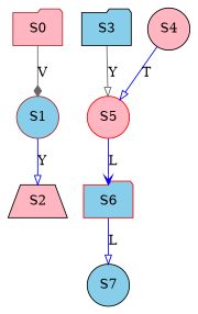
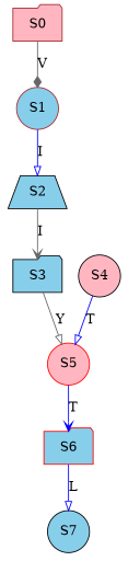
  strict digraph {
    node [color=black fillcolor=lightpink shape=circle style=filled]
    edge [arrowhead=onormal color=blue]
    S0 [color=brown shape=folder]
    S1 [color=brown fillcolor=skyblue]
-   S2 [shape=trapezium]
+   S2 [fillcolor=skyblue shape=trapezium]
    S3 [fillcolor=skyblue shape=folder]
    S5 [color=red]
    S4
    S6 [color=red fillcolor=skyblue shape=folder]
    S7 [fillcolor=skyblue]
    S0 -> S1 [arrowhead=diamond color=gray40 label=V]
-   S1 -> S2 [label=Y]
+   S1 -> S2 [label=I]
+   S2 -> S3 [arrowhead=vee color=gray40 label=I]
    S3 -> S5 [color=gray40 label=Y]
-   S5 -> S6 [arrowhead=vee label=L]
+   S5 -> S6 [arrowhead=vee label=T]
    S4 -> S5 [label=T]
    S6 -> S7 [label=L]
  }
